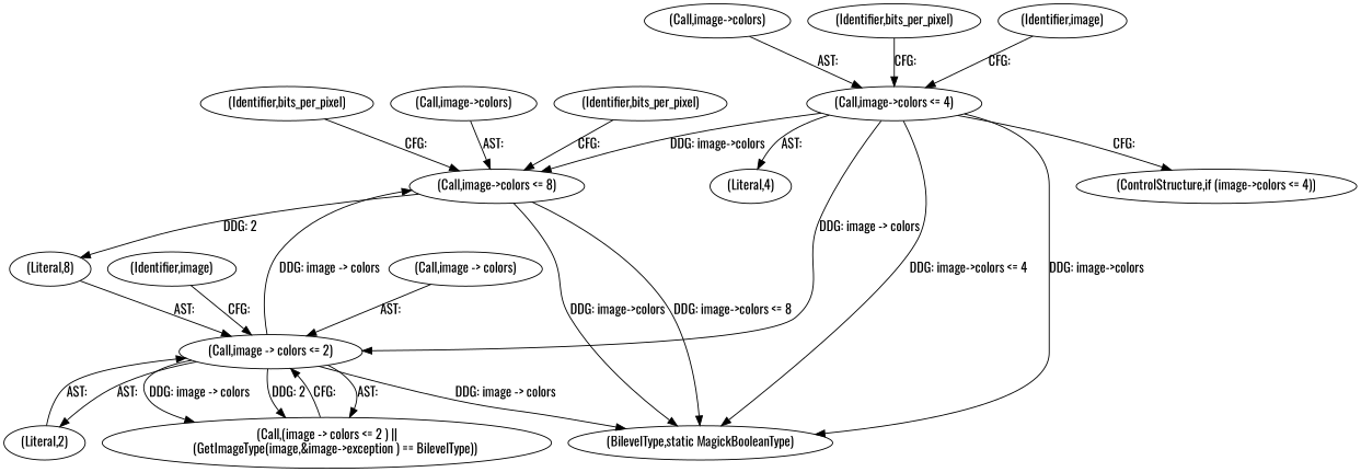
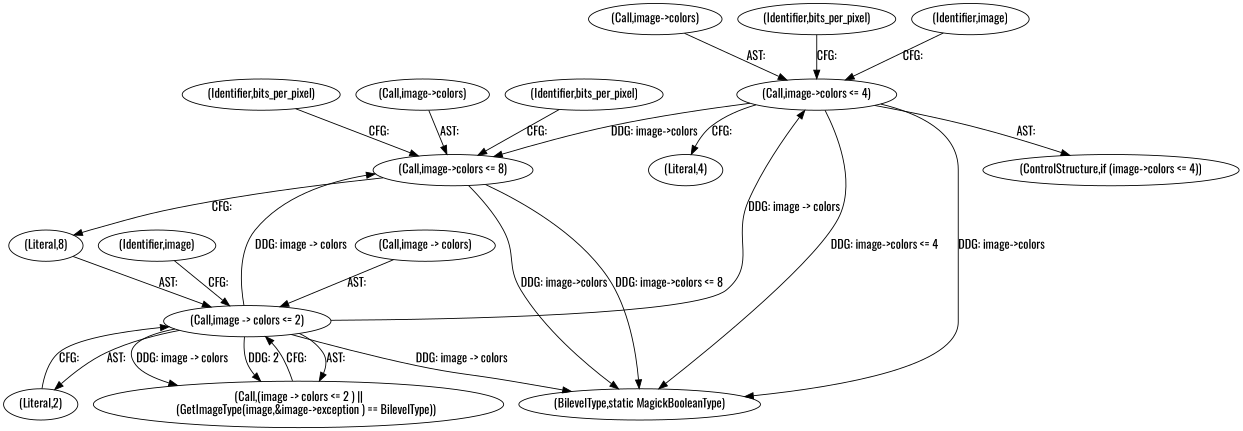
  digraph {
    fontname=Oswald
    node [fontname=Oswald]
    edge [fontname=Oswald]
    n1 [label="(Call,image->colors <= 4)"]
    n2 [label="(Call,image->colors <= 8)"]
    n3 [label="(ControlStructure,if (image->colors <= 4))"]
    n4 [label="(Literal,4)"]
    n5 [label="(BilevelType,static MagickBooleanType)"]
    n6 [label="(Literal,8)"]
    n7 [label="(Call,image -> colors <= 2)"]
    n8 [label="(Call,(image -> colors <= 2 ) ||\n      (GetImageType(image,&image->exception ) == BilevelType))"]
    n9 [label="(Literal,2)"]
    n10 [label="(Call,image->colors)"]
    n11 [label="(Identifier,bits_per_pixel)"]
    n12 [label="(Call,image -> colors)"]
    n13 [label="(Identifier,bits_per_pixel)"]
    n14 [label="(Identifier,image)"]
    n15 [label="(Identifier,image)"]
    n16 [label="(Call,image->colors)"]
    n17 [label="(Identifier,bits_per_pixel)"]
    n1 -> n2 [label="DDG: image->colors"]
-   n1 -> n3 [label="CFG: "]
-   n1 -> n4 [label="AST: "]
+   n1 -> n3 [label="AST: "]
+   n1 -> n4 [label="CFG: "]
    n1 -> n5 [label="DDG: image->colors"]
    n1 -> n5 [label="DDG: image->colors <= 4"]
    n2 -> n5 [label="DDG: image->colors"]
    n2 -> n5 [label="DDG: image->colors <= 8"]
-   n2 -> n6 [label="DDG: 2"]
+   n2 -> n6 [label="CFG: "]
    n6 -> n7 [label="AST: "]
-   n1 -> n7 [label="DDG: image -> colors"]
+   n7 -> n1 [label="DDG: image -> colors"]
    n7 -> n2 [label="DDG: image -> colors"]
    n7 -> n5 [label="DDG: image -> colors"]
    n7 -> n8 [label="AST: "]
    n7 -> n8 [label="DDG: image -> colors"]
    n7 -> n8 [label="DDG: 2"]
    n7 -> n9 [label="AST: "]
    n8 -> n7 [label="CFG: "]
-   n9 -> n7 [label="AST: "]
+   n9 -> n7 [label="CFG: "]
    n10 -> n1 [label="AST: "]
    n11 -> n1 [label="CFG: "]
    n12 -> n7 [label="AST: "]
    n13 -> n2 [label="CFG: "]
    n14 -> n7 [label="CFG: "]
    n15 -> n1 [label="CFG: "]
    n16 -> n2 [label="AST: "]
    n17 -> n2 [label="CFG: "]
  }
